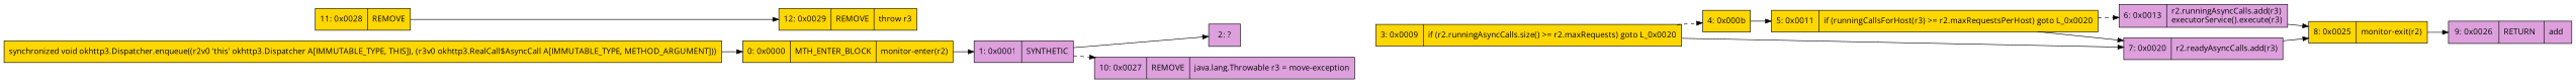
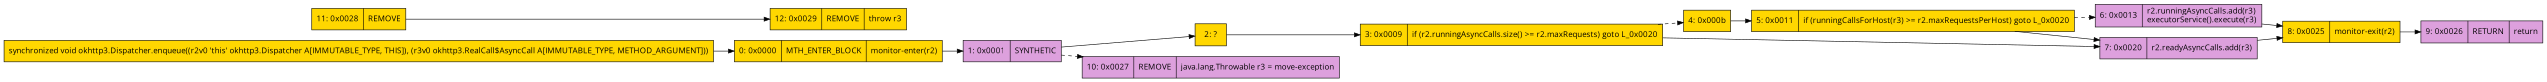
  digraph {
    fontname="Open Sans"
    rankdir=LR
    node [fillcolor=gold fontname="Open Sans" shape=record style=filled]
    edge [fontname="Open Sans"]
    n1 [label="{0\:\ 0x0000|MTH_ENTER_BLOCK\l|monitor\-enter(r2)\l}"]
    n2 [fillcolor=plum label="{1\:\ 0x0001|SYNTHETIC\l}"]
-   n3 [fillcolor=plum label="{2\:\ ?}"]
+   n3 [label="{2\:\ ?}"]
    n4 [fillcolor=plum label="{10\:\ 0x0027|REMOVE\l|java.lang.Throwable r3 = move\-exception\l}"]
    n5 [label="{3\:\ 0x0009|if (r2.runningAsyncCalls.size() \>= r2.maxRequests) goto L_0x0020\l}"]
    n6 [label="{4\:\ 0x000b}"]
    n7 [fillcolor=plum label="{7\:\ 0x0020|r2.readyAsyncCalls.add(r3)\l}"]
    n8 [label="{5\:\ 0x0011|if (runningCallsForHost(r3) \>= r2.maxRequestsPerHost) goto L_0x0020\l}"]
    n9 [label="{8\:\ 0x0025|monitor\-exit(r2)\l}"]
    n10 [fillcolor=plum label="{6\:\ 0x0013|r2.runningAsyncCalls.add(r3)\lexecutorService().execute(r3)\l}"]
-   n11 [fillcolor=plum label="{9\:\ 0x0026|RETURN\l|add\l}"]
+   n11 [fillcolor=plum label="{9\:\ 0x0026|RETURN\l|return\l}"]
    n12 [label="{11\:\ 0x0028|REMOVE\l}"]
    n13 [label="{12\:\ 0x0029|REMOVE\l|throw r3\l}"]
    n14 [label="{synchronized void okhttp3.Dispatcher.enqueue((r2v0 'this' okhttp3.Dispatcher A[IMMUTABLE_TYPE, THIS]), (r3v0 okhttp3.RealCall$AsyncCall A[IMMUTABLE_TYPE, METHOD_ARGUMENT])) }"]
    n1 -> n2
    n2 -> n3
    n2 -> n4 [style=dashed]
+   n3 -> n5
    n5 -> n6 [style=dashed]
    n5 -> n7
    n6 -> n8
    n7 -> n9
    n8 -> n7
    n8 -> n10 [style=dashed]
    n9 -> n11
    n10 -> n9
    n12 -> n13
    n14 -> n1
  }
